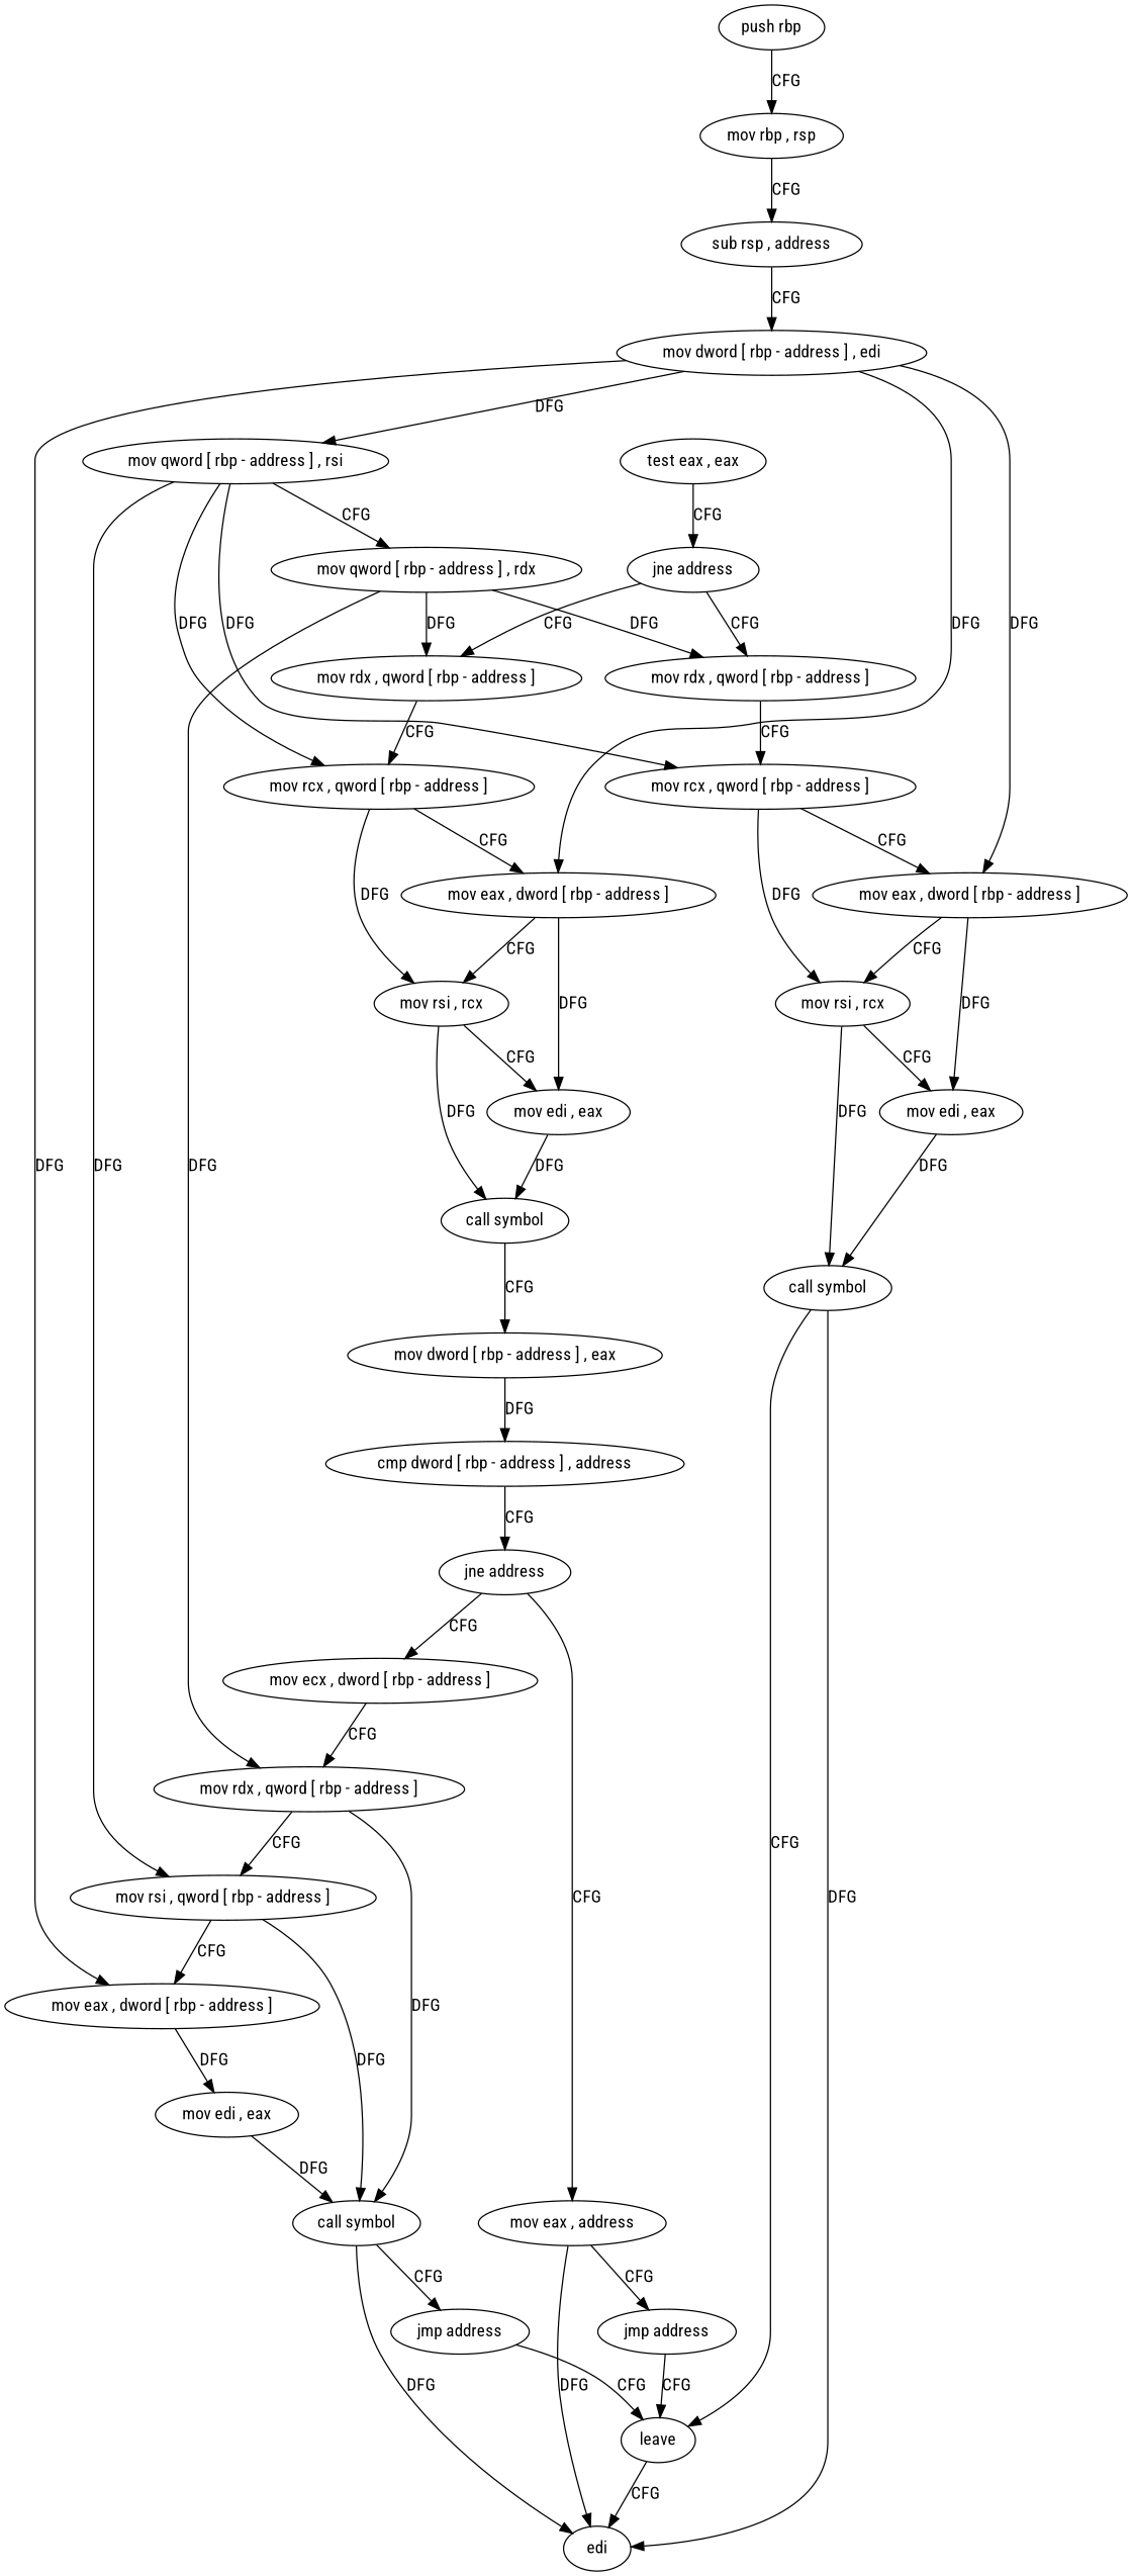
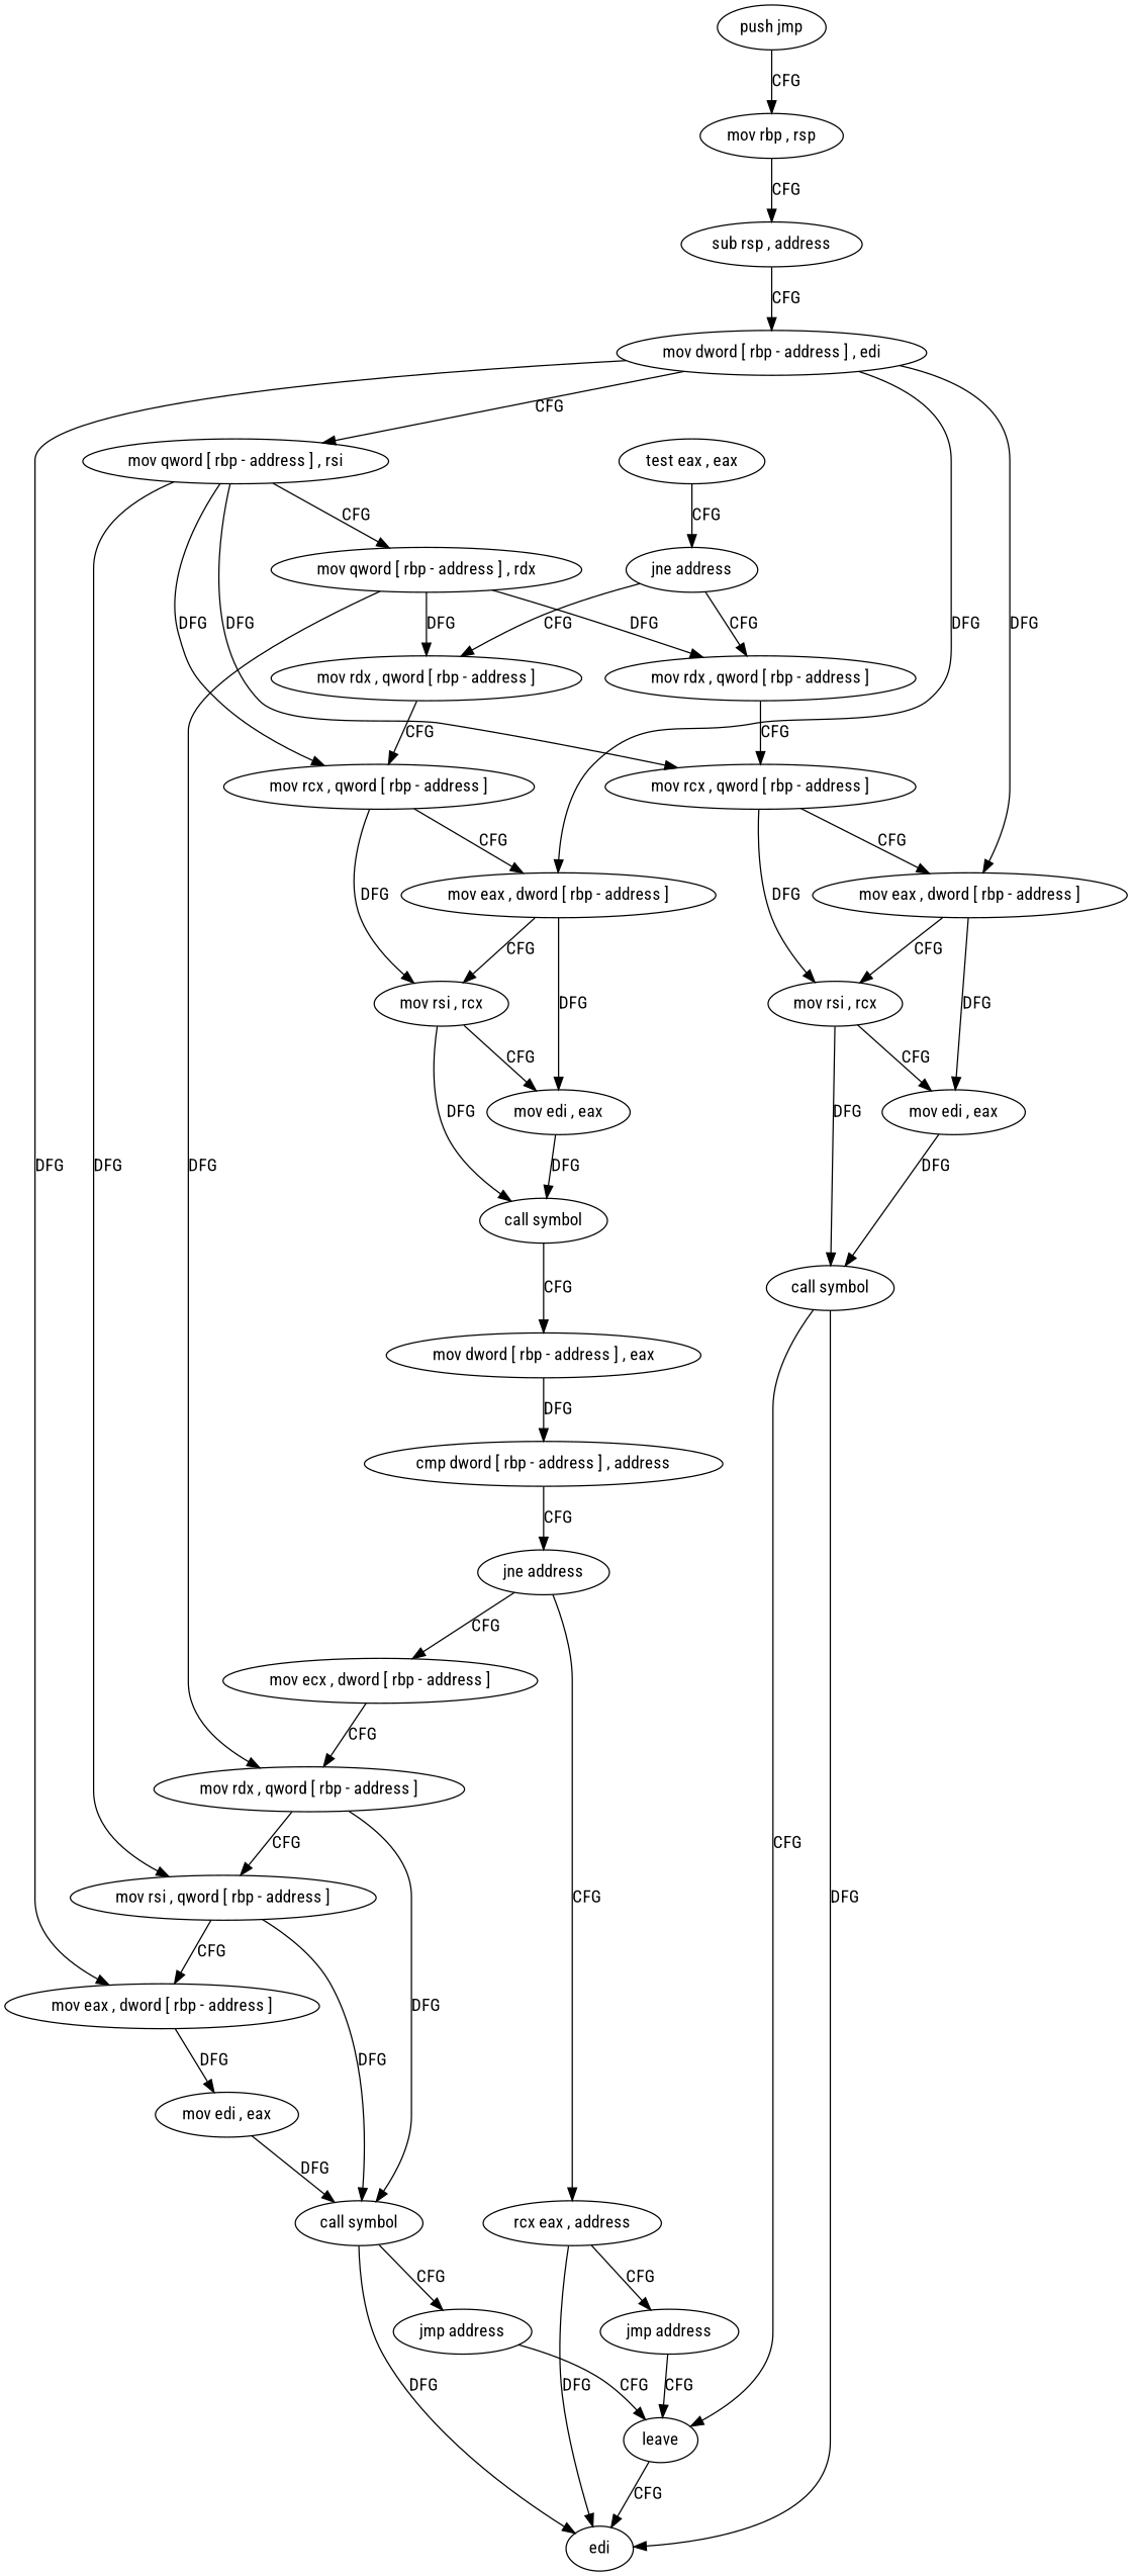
  digraph {
    fontname="Roboto Condensed"
    node [fontname="Roboto Condensed"]
    edge [fontname="Roboto Condensed"]
-   n1 [label="push rbp"]
+   n1 [label="push jmp"]
    n2 [label="mov rbp , rsp"]
    n3 [label="sub rsp , address"]
    n4 [label="mov dword [ rbp - address ] , edi"]
    n5 [label="mov qword [ rbp - address ] , rsi"]
    n6 [label="mov eax , dword [ rbp - address ]"]
    n7 [label="mov eax , dword [ rbp - address ]"]
    n8 [label="mov eax , dword [ rbp - address ]"]
    n9 [label="mov qword [ rbp - address ] , rdx"]
    n10 [label="mov rcx , qword [ rbp - address ]"]
    n11 [label="mov rcx , qword [ rbp - address ]"]
    n12 [label="mov rsi , qword [ rbp - address ]"]
    n13 [label="mov rsi , rcx"]
    n14 [label="mov edi , eax"]
    n15 [label="mov rsi , rcx"]
    n16 [label="mov edi , eax"]
    n17 [label="mov edi , eax"]
    n18 [label="mov rdx , qword [ rbp - address ]"]
    n19 [label="mov rdx , qword [ rbp - address ]"]
    n20 [label="mov rdx , qword [ rbp - address ]"]
    n21 [label="call symbol"]
    n22 [label="test eax , eax"]
    n23 [label="jne address"]
    n24 [label="call symbol"]
    n25 [label=leave]
    n26 [label=edi]
    n27 [label="call symbol"]
    n28 [label="mov dword [ rbp - address ] , eax"]
    n29 [label="cmp dword [ rbp - address ] , address"]
    n30 [label="jne address"]
    n31 [label="mov ecx , dword [ rbp - address ]"]
-   n32 [label="mov eax , address"]
+   n32 [label="rcx eax , address"]
    n33 [label="jmp address"]
    n34 [label="jmp address"]
    n1 -> n2 [label=CFG]
    n2 -> n3 [label=CFG]
    n3 -> n4 [label=CFG]
-   n4 -> n5 [label=DFG]
+   n4 -> n5 [label=CFG]
    n4 -> n6 [label=DFG]
    n4 -> n7 [label=DFG]
    n4 -> n8 [label=DFG]
    n5 -> n9 [label=CFG]
    n5 -> n10 [label=DFG]
    n5 -> n11 [label=DFG]
    n5 -> n12 [label=DFG]
    n6 -> n13 [label=CFG]
    n6 -> n14 [label=DFG]
    n7 -> n15 [label=CFG]
    n7 -> n16 [label=DFG]
    n8 -> n17 [label=DFG]
    n9 -> n18 [label=DFG]
    n9 -> n19 [label=DFG]
    n9 -> n20 [label=DFG]
    n10 -> n6 [label=CFG]
    n10 -> n13 [label=DFG]
    n11 -> n7 [label=CFG]
    n11 -> n15 [label=DFG]
    n12 -> n8 [label=CFG]
    n12 -> n21 [label=DFG]
    n13 -> n14 [label=CFG]
    n13 -> n24 [label=DFG]
    n14 -> n24 [label=DFG]
    n15 -> n16 [label=CFG]
    n15 -> n27 [label=DFG]
    n16 -> n27 [label=DFG]
    n17 -> n21 [label=DFG]
    n18 -> n10 [label=CFG]
    n19 -> n11 [label=CFG]
    n20 -> n12 [label=CFG]
    n20 -> n21 [label=DFG]
    n21 -> n26 [label=DFG]
    n21 -> n34 [label=CFG]
    n22 -> n23 [label=CFG]
    n23 -> n18 [label=CFG]
    n23 -> n19 [label=CFG]
    n24 -> n25 [label=CFG]
    n24 -> n26 [label=DFG]
    n25 -> n26 [label=CFG]
    n27 -> n28 [label=CFG]
    n28 -> n29 [label=DFG]
    n29 -> n30 [label=CFG]
    n30 -> n31 [label=CFG]
    n30 -> n32 [label=CFG]
    n31 -> n20 [label=CFG]
    n32 -> n26 [label=DFG]
    n32 -> n33 [label=CFG]
    n33 -> n25 [label=CFG]
    n34 -> n25 [label=CFG]
  }
